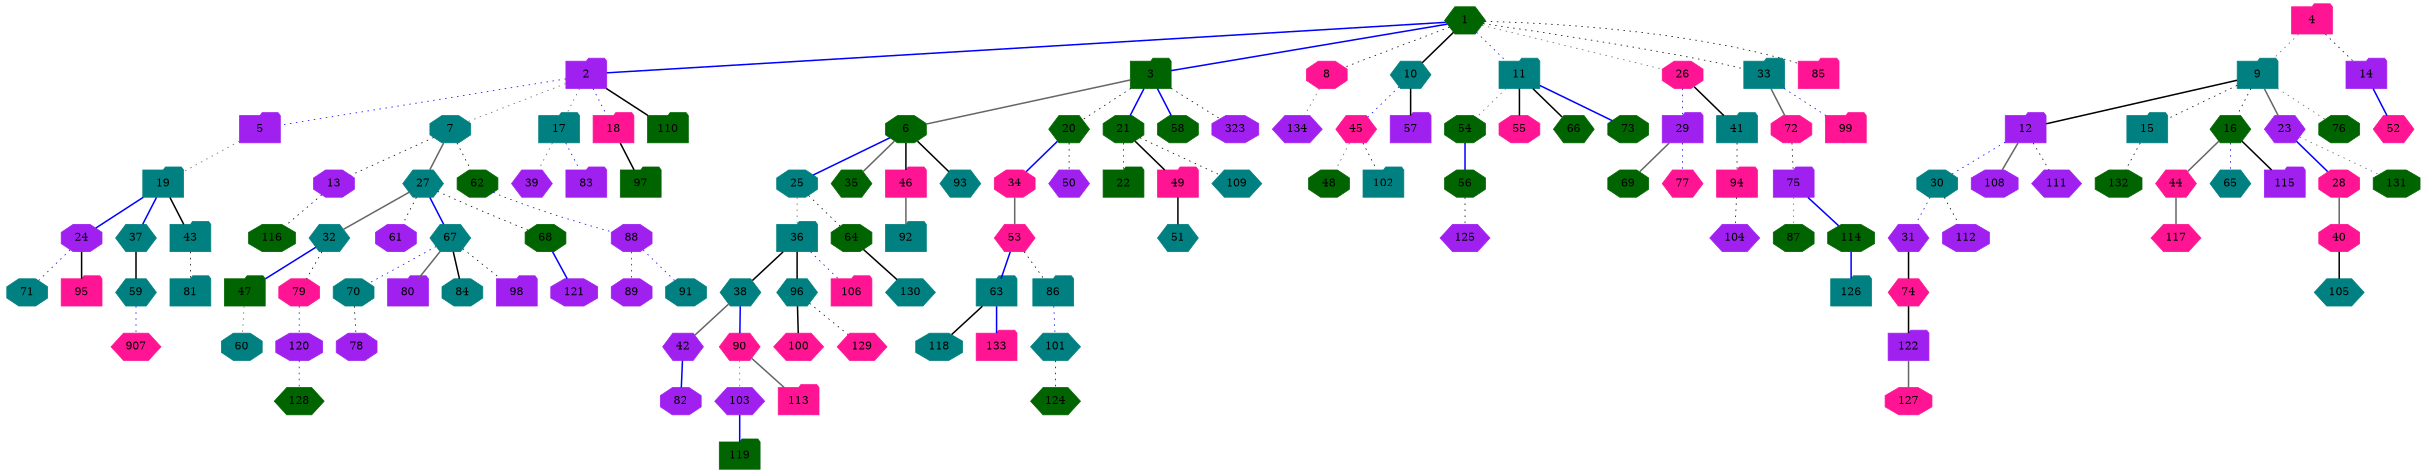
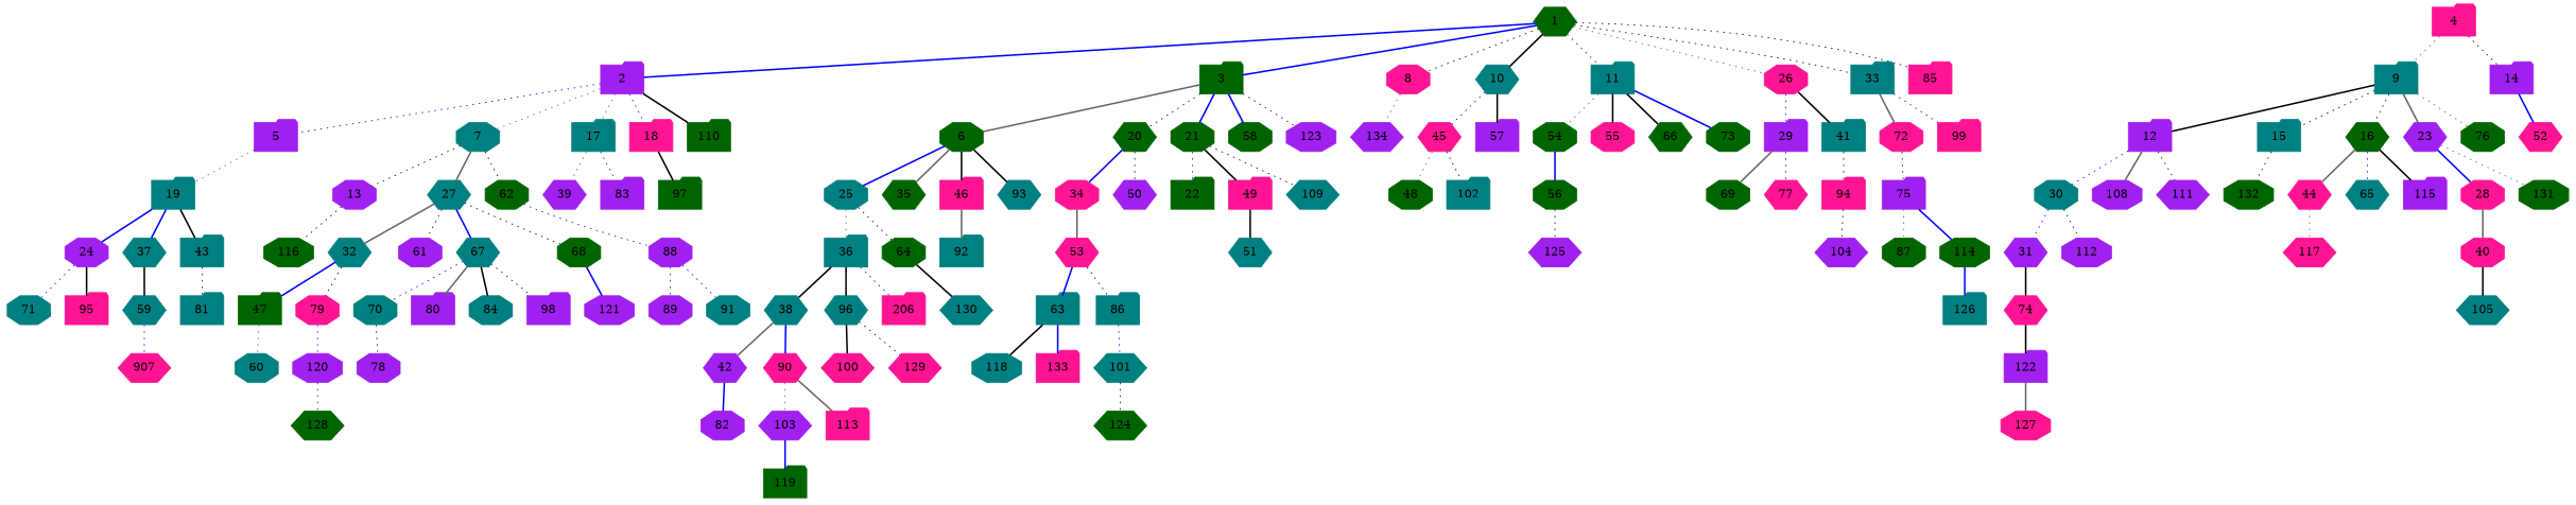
  graph {
    node [color=teal shape=octagon style=filled]
    edge [color=black style=dotted]
    1 [color=darkgreen shape=hexagon]
    2 [color=purple shape=folder]
    3 [color=darkgreen shape=folder]
    8 [color=deeppink]
    10 [shape=hexagon]
    11 [shape=folder]
    26 [color=deeppink]
    33 [shape=folder]
    85 [color=deeppink shape=folder]
    5 [color=purple shape=folder]
    7
    17 [shape=folder]
    18 [color=deeppink shape=folder]
    110 [color=darkgreen shape=folder]
    6 [color=darkgreen]
    20 [color=darkgreen shape=hexagon]
    21 [color=darkgreen]
    58 [color=darkgreen]
-   123 [color=purple label=323]
+   123 [color=purple]
    134 [color=purple shape=hexagon]
    45 [color=deeppink shape=hexagon]
    57 [color=purple shape=folder]
    54 [color=darkgreen]
    55 [color=deeppink]
    66 [color=darkgreen shape=hexagon]
    73 [color=darkgreen]
    29 [color=purple shape=folder]
    41 [shape=folder]
    72 [color=deeppink]
    99 [color=deeppink shape=folder]
    4 [color=deeppink shape=folder]
    9 [shape=folder]
    14 [color=purple shape=folder]
    19 [shape=folder]
    13 [color=purple]
    27 [shape=hexagon]
    62 [color=darkgreen]
    39 [color=purple shape=hexagon]
    83 [color=purple shape=folder]
    97 [color=darkgreen shape=folder]
    25
    35 [color=darkgreen shape=hexagon]
    46 [color=deeppink shape=folder]
    93 [shape=hexagon]
    34 [color=deeppink]
    50 [color=purple shape=hexagon]
    22 [color=darkgreen shape=folder]
    49 [color=deeppink shape=folder]
    109 [shape=hexagon]
    12 [color=purple shape=folder]
    15 [shape=folder]
    16 [color=darkgreen shape=hexagon]
    23 [color=purple shape=hexagon]
    76 [color=darkgreen]
    52 [color=deeppink shape=hexagon]
    24 [color=purple]
    37 [shape=hexagon]
    43 [shape=folder]
    36 [shape=folder]
    64 [color=darkgreen]
    92 [shape=folder]
    116 [color=darkgreen]
    32 [shape=hexagon]
    61 [color=purple]
    67 [shape=hexagon]
    68 [color=darkgreen]
    88 [color=purple]
    30
    108 [color=purple]
    111 [color=purple shape=hexagon]
    132 [color=darkgreen]
    44 [color=deeppink shape=hexagon]
    65 [shape=hexagon]
    115 [color=purple shape=folder]
    28 [color=deeppink]
    131 [color=darkgreen]
    48 [color=darkgreen]
    102 [shape=folder]
    56 [color=darkgreen]
    31 [color=purple shape=hexagon]
    112 [color=purple]
    117 [color=deeppink shape=hexagon]
    71
    95 [color=deeppink shape=folder]
    59 [shape=hexagon]
    81 [shape=folder]
    53 [color=deeppink shape=hexagon]
    51 [shape=hexagon]
    40 [color=deeppink]
    38 [shape=hexagon]
    96 [shape=hexagon]
-   106 [color=deeppink shape=folder]
+   106 [color=deeppink shape=folder label=206]
    130 [shape=hexagon]
    69 [color=darkgreen]
    77 [color=deeppink shape=hexagon]
    94 [color=deeppink shape=folder]
    47 [color=darkgreen shape=folder]
    79 [color=deeppink]
    70
    80 [color=purple shape=folder]
    84
    98 [color=purple shape=folder]
    121 [color=purple]
    105 [shape=hexagon]
    74 [color=deeppink shape=hexagon]
    122 [color=purple shape=folder]
    60
    120 [color=purple]
    75 [color=purple shape=folder]
    63 [shape=folder]
    86 [shape=folder]
    42 [color=purple shape=hexagon]
    90 [color=deeppink shape=hexagon]
    100 [color=deeppink shape=hexagon]
    129 [color=deeppink shape=hexagon]
    n116 [color=deeppink label=907 shape=hexagon]
    82 [color=purple]
    103 [color=purple shape=hexagon]
    113 [color=deeppink shape=folder]
    104 [color=purple shape=hexagon]
    118
    133 [color=deeppink shape=folder]
    101 [shape=hexagon]
    125 [color=purple shape=hexagon]
    89 [color=purple]
    91
    78 [color=purple]
    87 [color=darkgreen]
    114 [color=darkgreen]
    127 [color=deeppink]
    126 [shape=folder]
    128 [color=darkgreen shape=hexagon]
    124 [color=darkgreen shape=hexagon]
    119 [color=darkgreen shape=folder]
    1 -- 2 [color=blue style=bold]
    1 -- 3 [color=blue style=bold]
    1 -- 8
    1 -- 10 [style=bold]
    1 -- 11 [color=blue]
    1 -- 26 [color=gray40]
    1 -- 33
    1 -- 85
    2 -- 5 [color=blue]
    2 -- 7 [color=gray40]
    2 -- 17 [color=gray40]
    2 -- 18 [color=blue]
    2 -- 110 [style=bold]
    3 -- 6 [color=gray40 style=bold]
    3 -- 20
    3 -- 21 [color=blue style=bold]
    3 -- 58 [color=blue style=bold]
    3 -- 123
    8 -- 134 [color=gray40]
    10 -- 45 [color=blue]
    10 -- 57 [style=bold]
    11 -- 54 [color=gray40]
    11 -- 55 [style=bold]
    11 -- 66 [style=bold]
    11 -- 73 [color=blue style=bold]
    26 -- 29 [color=blue]
    26 -- 41 [style=bold]
    33 -- 72 [color=gray40 style=bold]
    33 -- 99 [color=blue]
    5 -- 19 [color=gray40]
    7 -- 13
    7 -- 27 [color=gray40 style=bold]
    7 -- 62
    17 -- 39 [color=gray40]
    17 -- 83 [color=blue]
    18 -- 97 [style=bold]
    6 -- 25 [color=blue style=bold]
    6 -- 35 [color=gray40 style=bold]
    6 -- 46 [style=bold]
    6 -- 93 [style=bold]
    20 -- 34 [color=blue style=bold]
    20 -- 50
    21 -- 22 [color=blue]
    21 -- 49 [style=bold]
    21 -- 109
    45 -- 48 [color=gray40]
    45 -- 102
    54 -- 56 [color=blue style=bold]
    29 -- 69 [color=gray40 style=bold]
    29 -- 77 [color=blue]
    41 -- 94
    72 -- 75
    4 -- 9 [color=gray40]
    4 -- 14
    9 -- 12 [style=bold]
    9 -- 15
    9 -- 16
    9 -- 23 [color=gray40 style=bold]
    9 -- 76 [color=gray40]
    14 -- 52 [color=blue style=bold]
    19 -- 24 [color=blue style=bold]
    19 -- 37 [color=blue style=bold]
    19 -- 43 [style=bold]
    13 -- 116
    27 -- 32 [color=gray40 style=bold]
    27 -- 61
    27 -- 67 [color=blue style=bold]
    27 -- 68
    62 -- 88 [color=blue]
    25 -- 36 [color=gray40]
    25 -- 64
    46 -- 92 [color=gray40 style=bold]
    34 -- 53 [color=gray40 style=bold]
    49 -- 51 [style=bold]
    12 -- 30 [color=blue]
    12 -- 108 [color=gray40 style=bold]
    12 -- 111
    15 -- 132
    16 -- 44 [color=gray40 style=bold]
    16 -- 65 [color=blue]
    16 -- 115 [style=bold]
    23 -- 28 [color=blue style=bold]
    23 -- 131 [color=gray40]
    24 -- 71 [color=blue]
    24 -- 95 [style=bold]
    37 -- 59 [style=bold]
    43 -- 81
    36 -- 38 [style=bold]
    36 -- 96 [style=bold]
    36 -- 106 [color=blue]
    64 -- 130 [style=bold]
    32 -- 47 [color=blue style=bold]
    32 -- 79
    67 -- 70 [color=blue]
    67 -- 80 [color=gray40 style=bold]
    67 -- 84 [style=bold]
    67 -- 98
    68 -- 121 [color=blue style=bold]
    88 -- 89 [color=blue]
    88 -- 91 [color=blue]
    30 -- 31 [color=blue]
    30 -- 112
-   44 -- 117 [color=gray40 style=bold]
+   44 -- 117 [color=gray40]
    28 -- 40 [color=gray40 style=bold]
    56 -- 125
    31 -- 74 [style=bold]
    59 -- n116 [color=blue]
    53 -- 63 [color=blue style=bold]
    53 -- 86
    40 -- 105 [style=bold]
    38 -- 42 [color=gray40 style=bold]
    38 -- 90 [color=blue style=bold]
    96 -- 100 [style=bold]
    96 -- 129
    94 -- 104
    47 -- 60 [color=gray40]
    79 -- 120 [color=blue]
    70 -- 78
    74 -- 122 [style=bold]
    122 -- 127 [color=gray40 style=bold]
    120 -- 128 [color=blue]
    75 -- 87 [color=gray40]
    75 -- 114 [color=blue style=bold]
    63 -- 118 [style=bold]
    63 -- 133 [color=blue style=bold]
    86 -- 101 [color=blue]
    42 -- 82 [color=blue style=bold]
    90 -- 103 [color=gray40]
    90 -- 113 [color=gray40 style=bold]
    103 -- 119 [color=blue style=bold]
    101 -- 124
    114 -- 126 [color=blue style=bold]
  }
